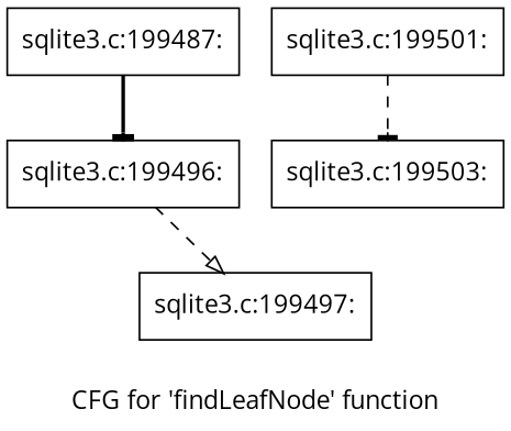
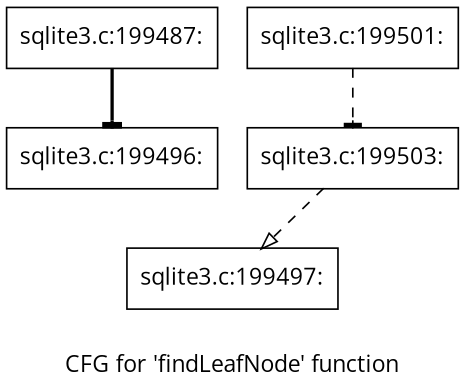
  digraph {
    fontname="Open Sans"
    label="CFG for 'findLeafNode' function"
    node [fontname="Open Sans" shape=record]
    edge [arrowhead=tee fontname="Open Sans" style=dashed]
    n1 [label="{sqlite3.c:199487:}"]
    n2 [label="{sqlite3.c:199496:}"]
    n3 [label="{sqlite3.c:199497:}"]
    n4 [label="{sqlite3.c:199501:}"]
    n5 [label="{sqlite3.c:199503:}"]
    n1 -> n2 [style=bold]
-   n2 -> n3 [arrowhead=onormal]
+   n5 -> n3 [arrowhead=onormal]
    n4 -> n5
  }
